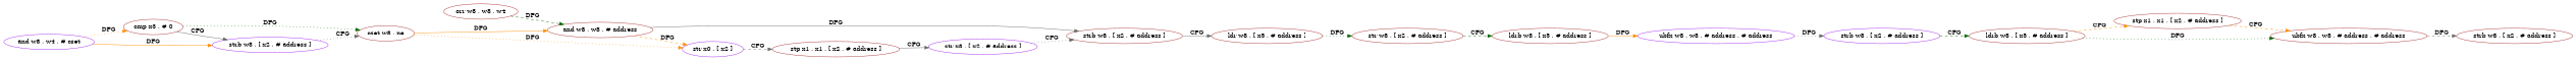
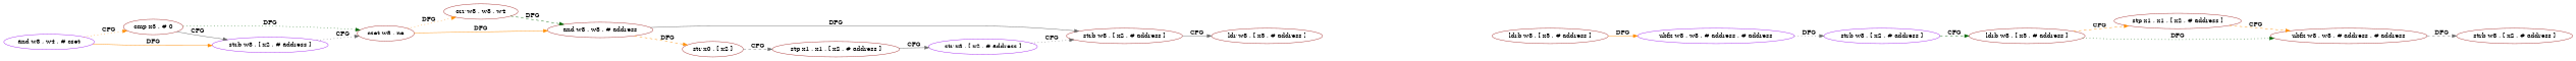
  digraph {
    rankdir=LR
    node [color=brown]
    edge [color=gray40 style=dotted]
    n1 [color=purple label="and w8 , w4 , # cset"]
    n2 [label="cmp x3 , # 0"]
    n3 [color=purple label="strb w8 , [ x2 , # address ]"]
    n4 [label="cset w8 , ne"]
    n5 [label="orr w8 , w8 , w4"]
    n6 [label="and w8 , w8 , # address"]
-   n7 [color=purple label="str x0 , [ x2 ]"]
+   n7 [label="str x0 , [ x2 ]"]
    n8 [label="strb w8 , [ x2 , # address ]"]
    n9 [label="stp x1 , x1 , [ x2 , # address ]"]
    n10 [label="ldr w8 , [ x5 , # address ]"]
    n11 [color=purple label="str x3 , [ x2 , # address ]"]
-   n12 [label="str w8 , [ x2 , # address ]"]
    n13 [label="ldrb w8 , [ x5 , # address ]"]
    n14 [color=purple label="ubfx w8 , w8 , # address , # address"]
    n15 [color=purple label="strb w8 , [ x2 , # address ]"]
    n16 [label="ldrb w8 , [ x5 , # address ]"]
    n17 [label="stp x1 , x1 , [ x2 , # address ]"]
    n18 [label="ubfx w8 , w8 , # address , # address"]
    n19 [label="strb w8 , [ x2 , # address ]"]
-   n1 -> n2 [color=darkorange label=DFG]
+   n1 -> n2 [color=darkorange label=CFG]
    n1 -> n3 [color=darkorange label=DFG style=solid]
    n2 -> n3 [label=CFG style=solid]
    n2 -> n4 [color=darkgreen label=DFG]
    n3 -> n4 [label=CFG]
-   n4 -> n7 [color=darkorange label=DFG]
+   n4 -> n5 [color=darkorange label=DFG]
    n4 -> n6 [color=darkorange label=DFG style=solid]
    n5 -> n6 [color=darkgreen label=DFG style=dashed]
    n6 -> n7 [color=darkorange label=DFG style=dashed]
    n6 -> n8 [label=DFG style=solid]
    n7 -> n9 [label=CFG style=dashed]
    n8 -> n10 [label=CFG style=solid]
    n9 -> n11 [label=CFG style=solid]
-   n10 -> n12 [color=darkgreen label=DFG]
    n11 -> n8 [label=CFG]
-   n12 -> n13 [color=darkgreen label=CFG style=dashed]
    n13 -> n14 [color=darkorange label=DFG style=solid]
    n14 -> n15 [label=DFG]
    n15 -> n16 [color=darkgreen label=CFG style=dashed]
    n16 -> n17 [color=darkorange label=CFG style=dashed]
    n16 -> n18 [color=darkgreen label=DFG]
    n17 -> n18 [color=darkorange label=CFG style=dashed]
    n18 -> n19 [label=DFG style=dashed]
  }
